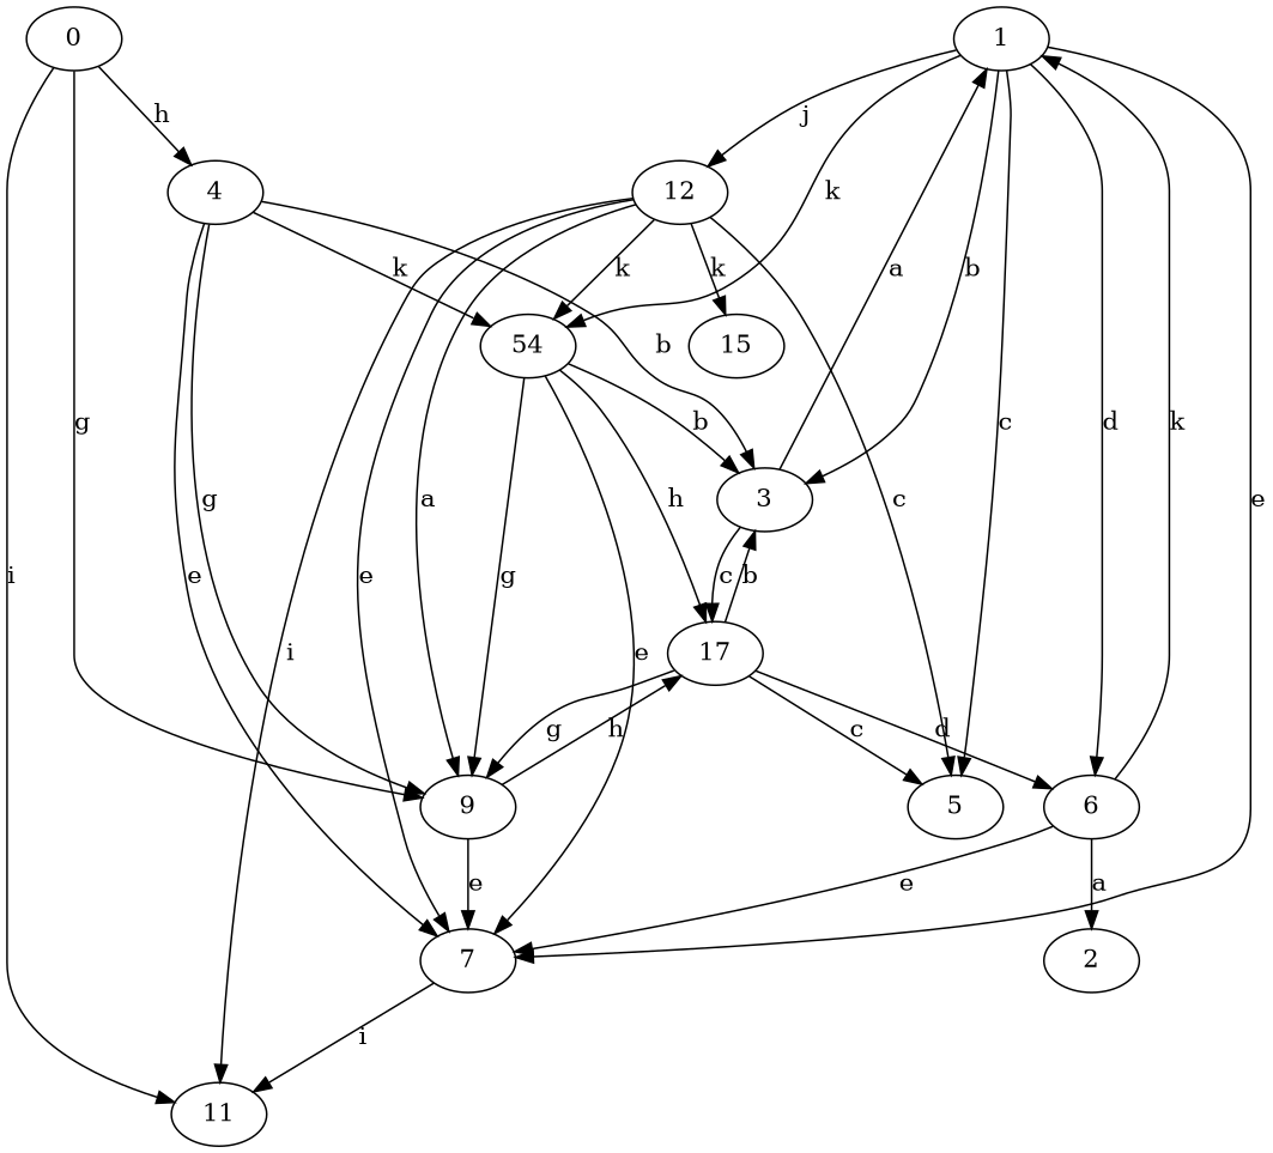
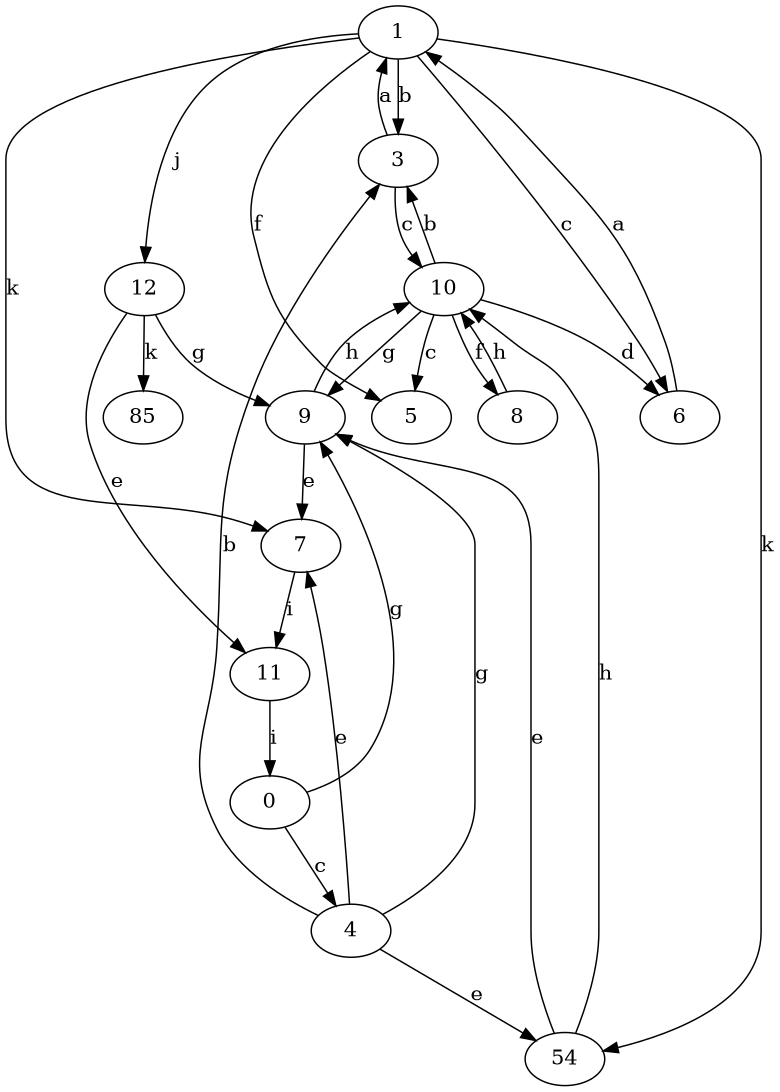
  strict digraph {
    1
    3
    5
    6
    7
    12
    n7 [label=54]
-   10 [label=17]
-   2
+   10
    11
    9
-   15
+   15 [label=85]
+   8
    4
    0
    1 -> 3 [label=b]
-   1 -> 5 [label=c]
-   1 -> 6 [label=d]
-   1 -> 7 [label=e]
+   1 -> 5 [label=f]
+   1 -> 6 [label=c]
+   1 -> 7 [label=k]
    1 -> 12 [label=j]
    1 -> n7 [label=k]
    3 -> 1 [label=a]
    3 -> 10 [label=c]
-   6 -> 1 [label=k]
-   6 -> 7 [label=e]
-   6 -> 2 [label=a]
+   6 -> 1 [label=a]
    7 -> 11 [label=i]
-   12 -> 5 [label=c]
-   12 -> 7 [label=e]
-   12 -> n7 [label=k]
-   12 -> 11 [label=i]
-   12 -> 9 [label=a]
+   12 -> 11 [label=e]
+   12 -> 9 [label=g]
    12 -> 15 [label=k]
-   n7 -> 3 [label=b]
-   n7 -> 7 [label=e]
    n7 -> 10 [label=h]
-   n7 -> 9 [label=g]
+   n7 -> 9 [label=e]
    10 -> 3 [label=b]
    10 -> 5 [label=c]
    10 -> 6 [label=d]
    10 -> 9 [label=g]
+   10 -> 8 [label=f]
    9 -> 7 [label=e]
    9 -> 10 [label=h]
+   8 -> 10 [label=h]
    4 -> 3 [label=b]
    4 -> 7 [label=e]
-   4 -> n7 [label=k]
+   4 -> n7 [label=e]
    4 -> 9 [label=g]
-   0 -> 11 [label=i]
+   11 -> 0 [label=i]
    0 -> 9 [label=g]
-   0 -> 4 [label=h]
+   0 -> 4 [label=c]
  }
